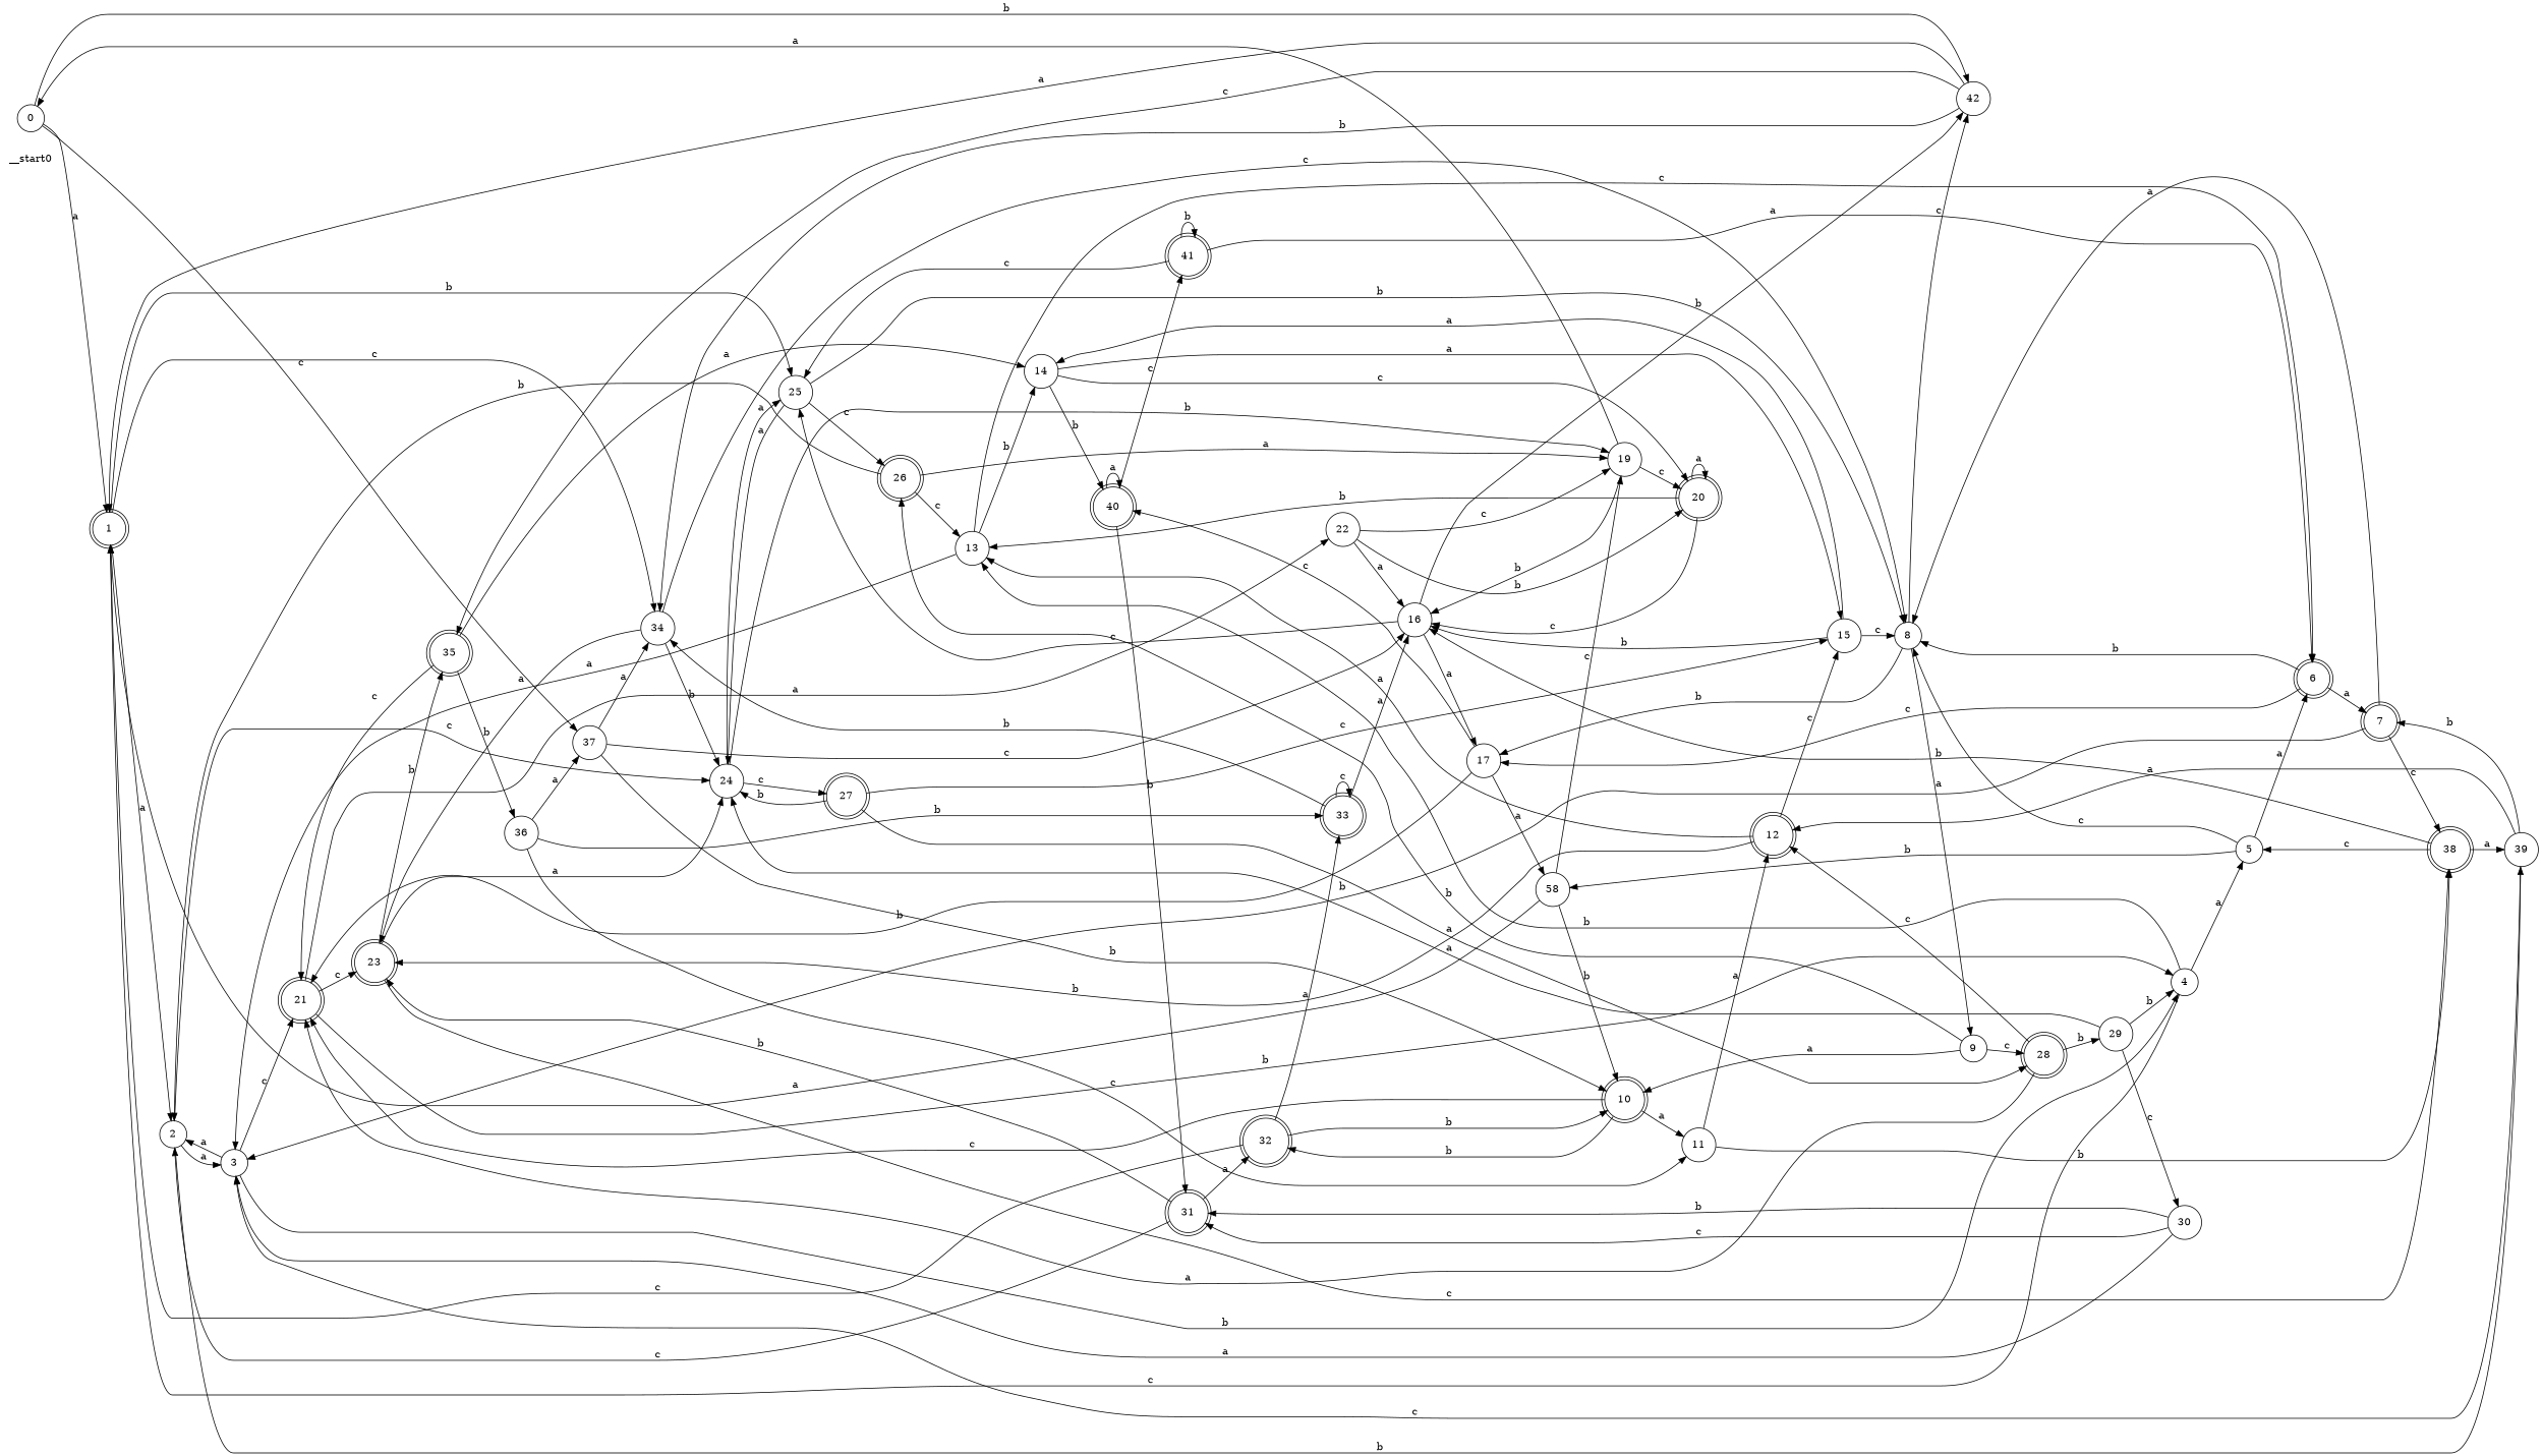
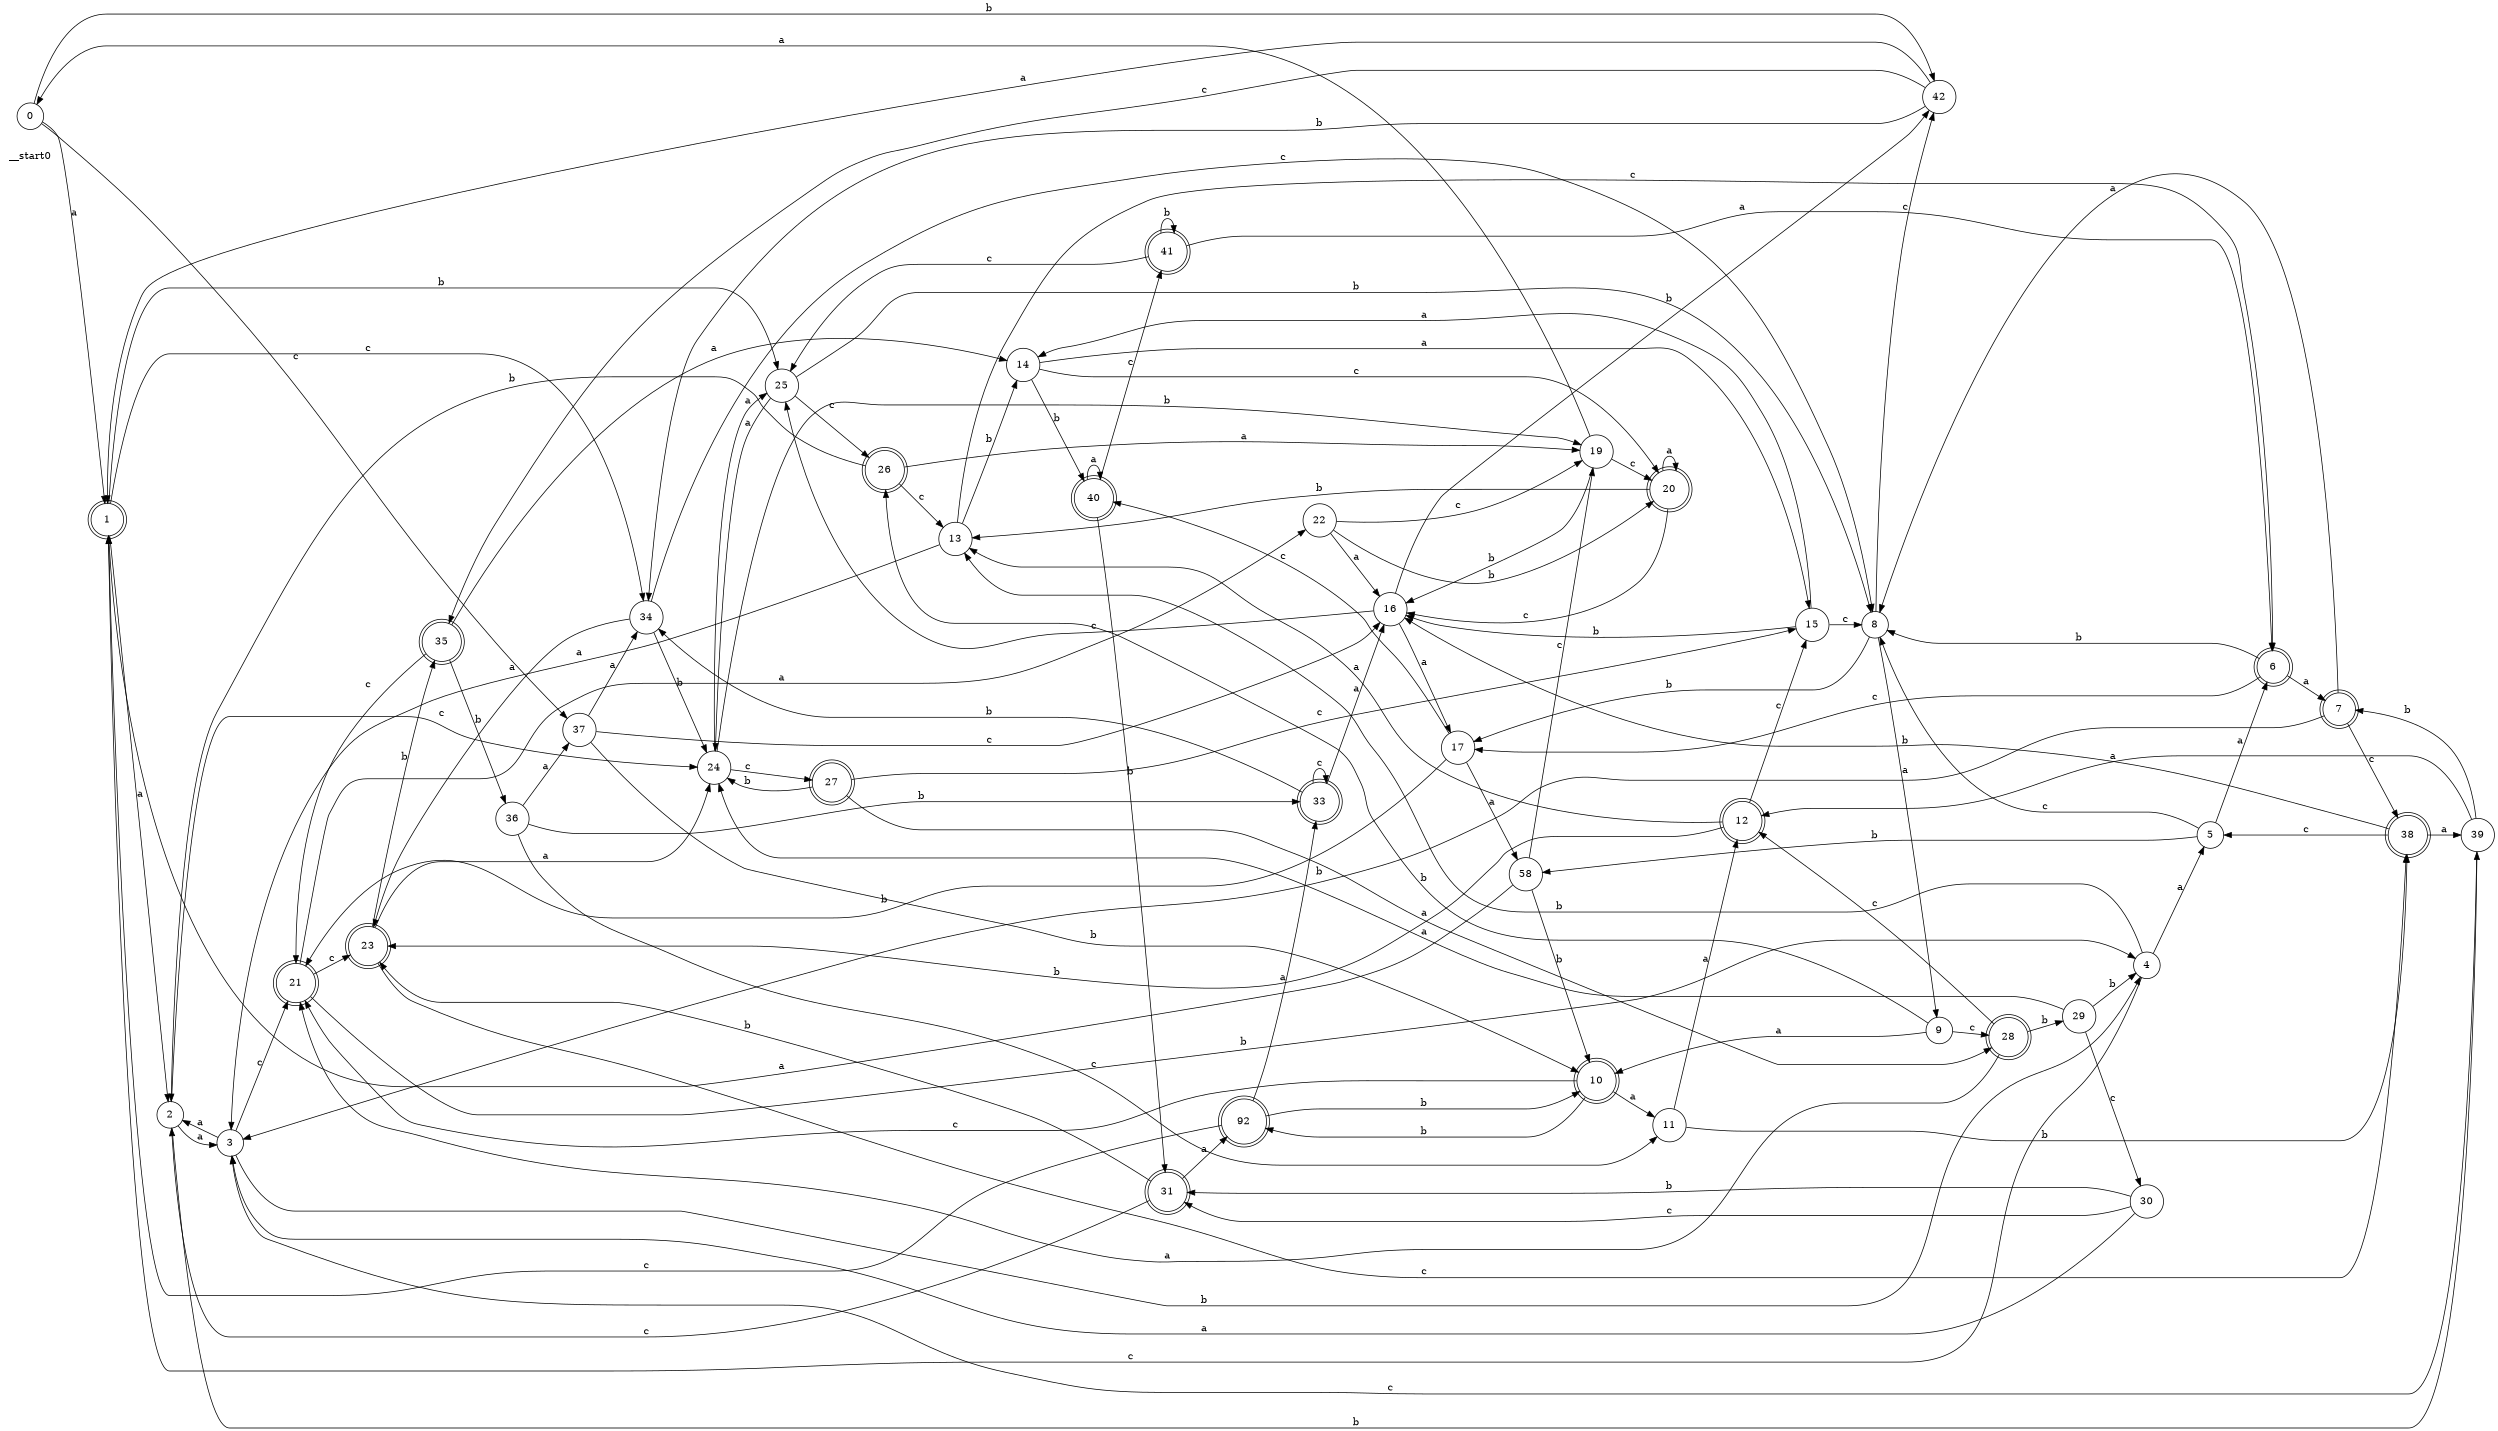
  digraph {
    rankdir=LR
    node [shape=circle color=black fillcolor=white style=filled]
    __start0 [shape=none color="" fillcolor="" style=""]
    n2 [label=0]
    n3 [label=1 shape=doublecircle style="rounded,filled"]
    n4 [label=37]
    n5 [label=42]
    n6 [label=2]
    n7 [label=25]
    n8 [label=34]
    n9 [label=10 shape=doublecircle style="rounded,filled"]
    n10 [label=16]
    n11 [label=35 shape=doublecircle style="rounded,filled"]
    n12 [label=3]
    n13 [label=24]
    n14 [label=39]
    n15 [label=8]
    n16 [label=26 shape=doublecircle style="rounded,filled"]
    n17 [label=23 shape=doublecircle style="rounded,filled"]
    n18 [label=4]
    n19 [label=21 shape=doublecircle style="rounded,filled"]
    n20 [label=19]
    n21 [label=27 shape=doublecircle style="rounded,filled"]
    n22 [label=7 shape=doublecircle style="rounded,filled"]
    n23 [label=12 shape=doublecircle style="rounded,filled"]
    n24 [label=5]
    n25 [label=13]
    n26 [label=22]
    n27 [label=6 shape=doublecircle style="rounded,filled"]
    n28 [label=58]
    n29 [label=14]
    n30 [label=17]
    n31 [label=9]
    n32 [label=38 shape=doublecircle style="rounded,filled"]
    n33 [label=40 shape=doublecircle style="rounded,filled"]
    n34 [label=28 shape=doublecircle style="rounded,filled"]
    n35 [label=11]
-   n36 [label=32 shape=doublecircle style="rounded,filled"]
+   n36 [label=92 shape=doublecircle style="rounded,filled"]
    n37 [label=29]
    n38 [label=33 shape=doublecircle style="rounded,filled"]
    n39 [label=15]
    n40 [label=20 shape=doublecircle style="rounded,filled"]
    n41 [label=31 shape=doublecircle style="rounded,filled"]
    n42 [label=41 shape=doublecircle style="rounded,filled"]
    n43 [label=36]
    n44 [label=30]
    n2 -> n3 [label=a]
    n2 -> n4 [label=c]
    n2 -> n5 [label=b]
    n3 -> n6 [label=a]
    n3 -> n7 [label=b]
    n3 -> n8 [label=c]
    n4 -> n8 [label=a]
    n4 -> n9 [label=b]
    n4 -> n10 [label=c]
    n5 -> n3 [label=a]
    n5 -> n8 [label=b]
    n5 -> n11 [label=c]
    n6 -> n12 [label=a]
    n6 -> n13 [label=c]
    n6 -> n14 [label=b]
    n7 -> n13 [label=a]
    n7 -> n15 [label=b]
    n7 -> n16 [label=c]
    n8 -> n13 [label=b]
    n8 -> n15 [label=c]
    n8 -> n17 [label=a]
    n9 -> n19 [label=c]
    n9 -> n35 [label=a]
    n9 -> n36 [label=b]
    n10 -> n5 [label=b]
    n10 -> n7 [label=c]
    n10 -> n30 [label=a]
    n11 -> n19 [label=c]
    n11 -> n29 [label=a]
    n11 -> n43 [label=b]
    n12 -> n6 [label=a]
    n12 -> n18 [label=b]
    n12 -> n19 [label=c]
    n13 -> n7 [label=a]
    n13 -> n20 [label=b]
    n13 -> n21 [label=c]
    n14 -> n12 [label=c]
    n14 -> n22 [label=b]
    n14 -> n23 [label=a]
    n15 -> n5 [label=c]
    n15 -> n30 [label=b]
    n15 -> n31 [label=a]
    n16 -> n6 [label=b]
    n16 -> n20 [label=a]
    n16 -> n25 [label=c]
    n17 -> n11 [label=b]
    n17 -> n13 [label=a]
    n17 -> n32 [label=c]
    n18 -> n3 [label=c]
    n18 -> n24 [label=a]
    n18 -> n25 [label=b]
    n19 -> n17 [label=c]
    n19 -> n18 [label=b]
    n19 -> n26 [label=a]
    n20 -> n2 [label=a]
    n20 -> n10 [label=b]
    n20 -> n40 [label=c]
    n21 -> n13 [label=b]
    n21 -> n34 [label=a]
    n21 -> n39 [label=c]
    n22 -> n12 [label=b]
    n22 -> n15 [label=a]
    n22 -> n32 [label=c]
    n23 -> n17 [label=b]
    n23 -> n25 [label=a]
    n23 -> n39 [label=c]
    n24 -> n15 [label=c]
    n24 -> n27 [label=a]
    n24 -> n28 [label=b]
    n25 -> n12 [label=a]
    n25 -> n27 [label=c]
    n25 -> n29 [label=b]
    n26 -> n10 [label=a]
    n26 -> n20 [label=c]
    n26 -> n40 [label=b]
    n27 -> n15 [label=b]
    n27 -> n22 [label=a]
    n27 -> n30 [label=c]
    n28 -> n3 [label=a]
    n28 -> n9 [label=b]
    n28 -> n20 [label=c]
    n29 -> n33 [label=b]
    n29 -> n39 [label=a]
    n29 -> n40 [label=c]
    n30 -> n19 [label=b]
    n30 -> n28 [label=a]
    n30 -> n33 [label=c]
    n31 -> n9 [label=a]
    n31 -> n16 [label=b]
    n31 -> n34 [label=c]
    n32 -> n10 [label=b]
    n32 -> n14 [label=a]
    n32 -> n24 [label=c]
    n33 -> n33 [label=a]
    n33 -> n41 [label=b]
    n33 -> n42 [label=c]
    n34 -> n19 [label=a]
    n34 -> n23 [label=c]
    n34 -> n37 [label=b]
    n35 -> n23 [label=a]
    n35 -> n32 [label=b]
    n36 -> n3 [label=c]
    n36 -> n9 [label=b]
    n36 -> n38 [label=a]
    n37 -> n13 [label=a]
    n37 -> n18 [label=b]
    n37 -> n44 [label=c]
    n38 -> n8 [label=b]
    n38 -> n10 [label=a]
    n38 -> n38 [label=c]
    n39 -> n10 [label=b]
    n39 -> n15 [label=c]
    n39 -> n29 [label=a]
    n40 -> n10 [label=c]
    n40 -> n25 [label=b]
    n40 -> n40 [label=a]
    n41 -> n6 [label=c]
    n41 -> n17 [label=b]
    n41 -> n36 [label=a]
    n42 -> n7 [label=c]
    n42 -> n27 [label=a]
    n42 -> n42 [label=b]
    n43 -> n4 [label=a]
    n43 -> n35 [label=c]
    n43 -> n38 [label=b]
    n44 -> n12 [label=a]
    n44 -> n41 [label=b]
    n44 -> n41 [label=c]
  }
